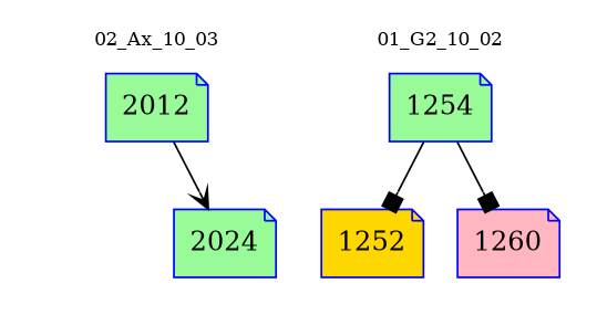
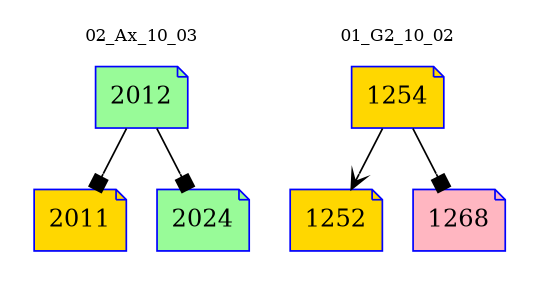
  digraph {
    node [color=blue fillcolor=gold shape=note style=filled]
    edge [arrowhead=box color=black]
    n1 [fillcolor=palegreen label=2012]
+   n2 [label=2011]
    n3 [fillcolor=palegreen label=2024]
-   n4 [fillcolor=palegreen label=1254]
+   n4 [label=1254]
    n5 [label=1252]
-   n6 [fillcolor=lightpink label=1260]
+   n6 [fillcolor=lightpink label=1268]
    subgraph cluster_1 {
      color=white
      fontsize=10
      label="02_Ax_10_03"
      n1
+     n2
      n3
    }
    subgraph cluster_2 {
      color=white
      fontsize=10
      label="01_G2_10_02"
      n4
      n5
      n6
    }
-   n1 -> n3 [arrowhead=vee]
-   n4 -> n5
+   n1 -> n2
+   n1 -> n3
+   n4 -> n5 [arrowhead=vee]
    n4 -> n6
  }
